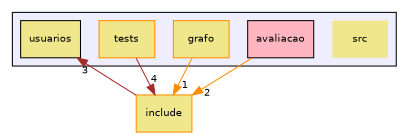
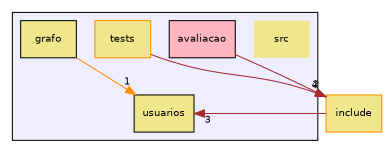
  digraph {
    compound=true
    node [color=black fillcolor=khaki fontname=Helvetica fontsize=10 shape=box style=filled]
    edge [color=darkorange labeldistance=1.5 labelfontname=Helvetica labelfontsize=10]
    n1 [label=src shape=plaintext]
    n2 [fillcolor=lightpink label=avaliacao]
-   n3 [color=darkorange label=grafo]
+   n3 [label=grafo]
    n4 [color=darkorange label=tests]
    n5 [label=usuarios]
    n6 [color=darkorange label=include]
    subgraph cluster_1 {
      bgcolor="#eeeeff"
      pencolor=black
      n1
      n2
      n3
      n4
      n5
    }
-   n2 -> n6 [headlabel=2]
-   n3 -> n6 [headlabel=1]
+   n2 -> n6 [color=brown headlabel=2]
+   n3 -> n5 [headlabel=1]
    n4 -> n6 [color=brown headlabel=4]
    n6 -> n5 [color=brown headlabel=3]
  }
